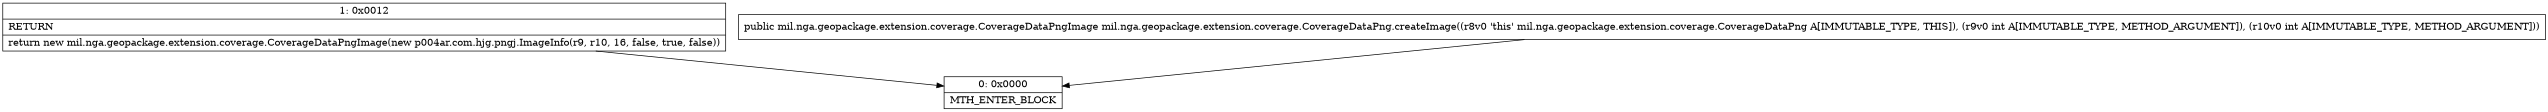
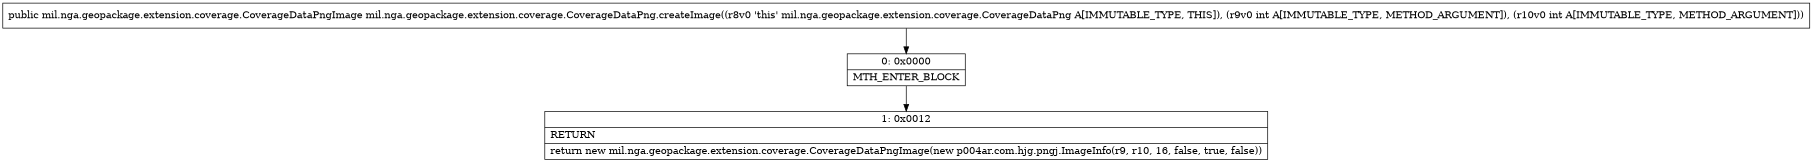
  digraph {
    node [shape=record]
    n1 [label="{0\:\ 0x0000|MTH_ENTER_BLOCK\l}"]
    n2 [label="{1\:\ 0x0012|RETURN\l|return new mil.nga.geopackage.extension.coverage.CoverageDataPngImage(new p004ar.com.hjg.pngj.ImageInfo(r9, r10, 16, false, true, false))\l}"]
    n3 [label="{public mil.nga.geopackage.extension.coverage.CoverageDataPngImage mil.nga.geopackage.extension.coverage.CoverageDataPng.createImage((r8v0 'this' mil.nga.geopackage.extension.coverage.CoverageDataPng A[IMMUTABLE_TYPE, THIS]), (r9v0 int A[IMMUTABLE_TYPE, METHOD_ARGUMENT]), (r10v0 int A[IMMUTABLE_TYPE, METHOD_ARGUMENT])) }"]
-   n2 -> n1
+   n1 -> n2
    n3 -> n1
  }
